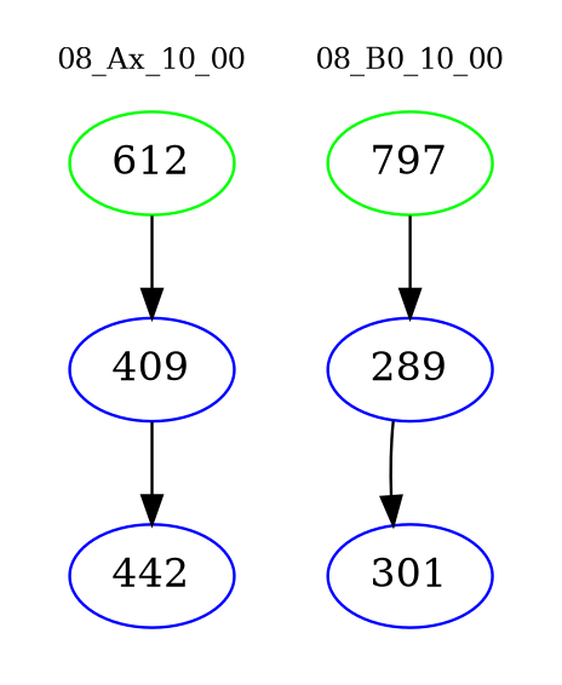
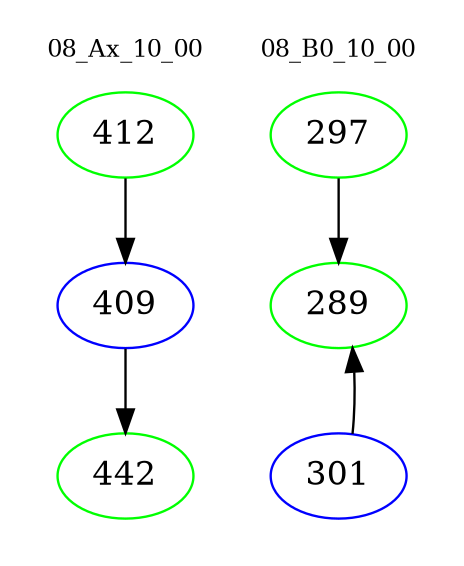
  digraph {
    node [color=blue]
    edge [color=black]
-   n1 [color=green label=612]
+   n1 [color=green label=412]
    n2 [label=409]
-   n3 [label=442]
-   n4 [color=green label=797]
-   n5 [label=289]
+   n3 [color=green label=442]
+   n4 [color=green label=297]
+   n5 [color=green label=289]
    n6 [label=301]
    subgraph cluster_1 {
      color=white
      fontsize=10
      label="08_Ax_10_00"
      n1
      n2
      n3
    }
    subgraph cluster_2 {
      color=white
      fontsize=10
      label="08_B0_10_00"
      n4
      n5
      n6
    }
    n1 -> n2
    n2 -> n3
    n4 -> n5
-   n5 -> n6
+   n6 -> n5
  }
